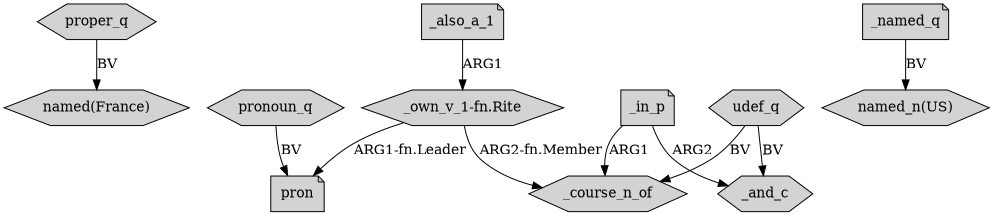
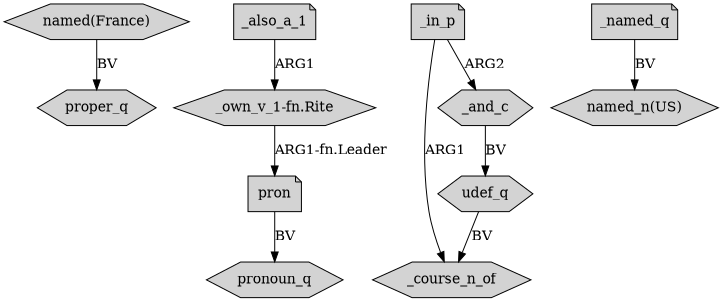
  digraph {
    node [shape=hexagon style=filled]
    proper_q
    "named(France)"
    _also_a_1 [shape=note]
    "_own_v_1-fn.Rite"
    pron [shape=note]
    _course_n_of
    _in_p [shape=note]
    _and_c
    udef_q
    n10 [label=_named_q shape=note]
    "named_n(US)"
    pronoun_q
-   proper_q -> "named(France)" [label=BV]
+   "named(France)" -> proper_q [label=BV]
    _also_a_1 -> "_own_v_1-fn.Rite" [label=ARG1]
    "_own_v_1-fn.Rite" -> pron [label="ARG1-fn.Leader"]
-   "_own_v_1-fn.Rite" -> _course_n_of [label="ARG2-fn.Member"]
    _in_p -> _course_n_of [label=ARG1]
    _in_p -> _and_c [label=ARG2]
    udef_q -> _course_n_of [label=BV]
-   udef_q -> _and_c [label=BV]
+   _and_c -> udef_q [label=BV]
    n10 -> "named_n(US)" [label=BV]
-   pronoun_q -> pron [label=BV]
+   pron -> pronoun_q [label=BV]
  }
